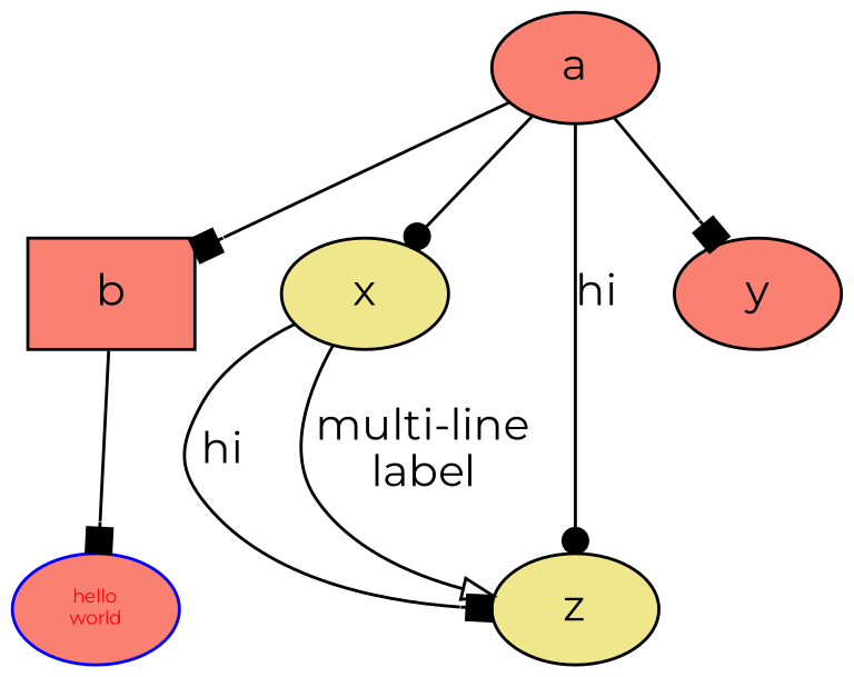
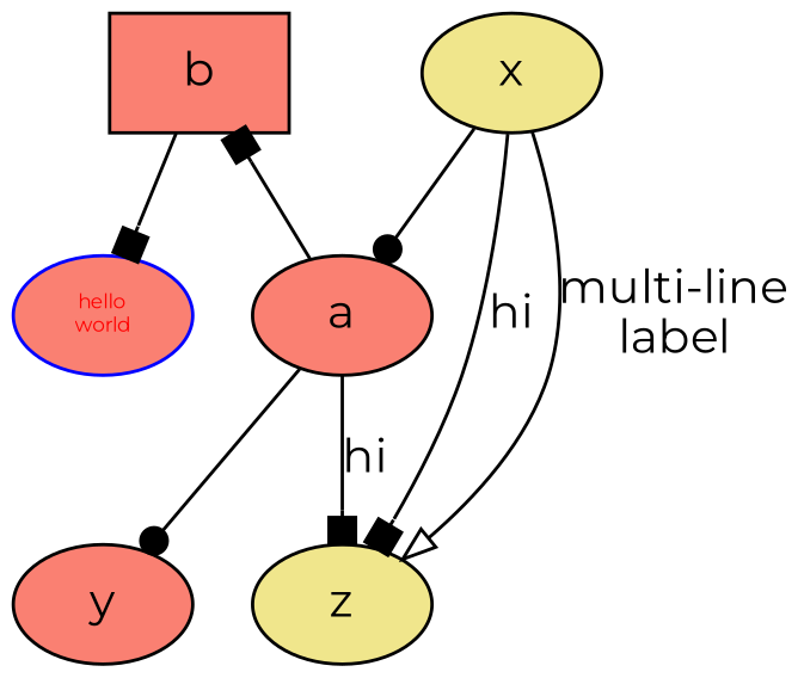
  digraph {
    fontname=Montserrat
    node [fillcolor=salmon fontname=Montserrat style=filled]
    edge [arrowhead=box fontname=Montserrat]
    b [shape=box]
    x [fillcolor=khaki]
    n3 [color=blue fontcolor=red fontsize=6 label="hello\nworld"]
    z [fillcolor=khaki]
    a
    y
    subgraph sub_1 {
      rank=same
      b
      x
    }
    b -> n3
    x -> z [label=hi weight=-109]
    x -> z [arrowhead=onormal label="multi-line\nlabel"]
    a -> b
-   a -> x [arrowhead=dot]
-   a -> z [arrowhead=dot label=hi weight=14653137]
-   a -> y
+   x -> a [arrowhead=dot]
+   a -> z [label=hi weight=14653137]
+   a -> y [arrowhead=dot]
  }
